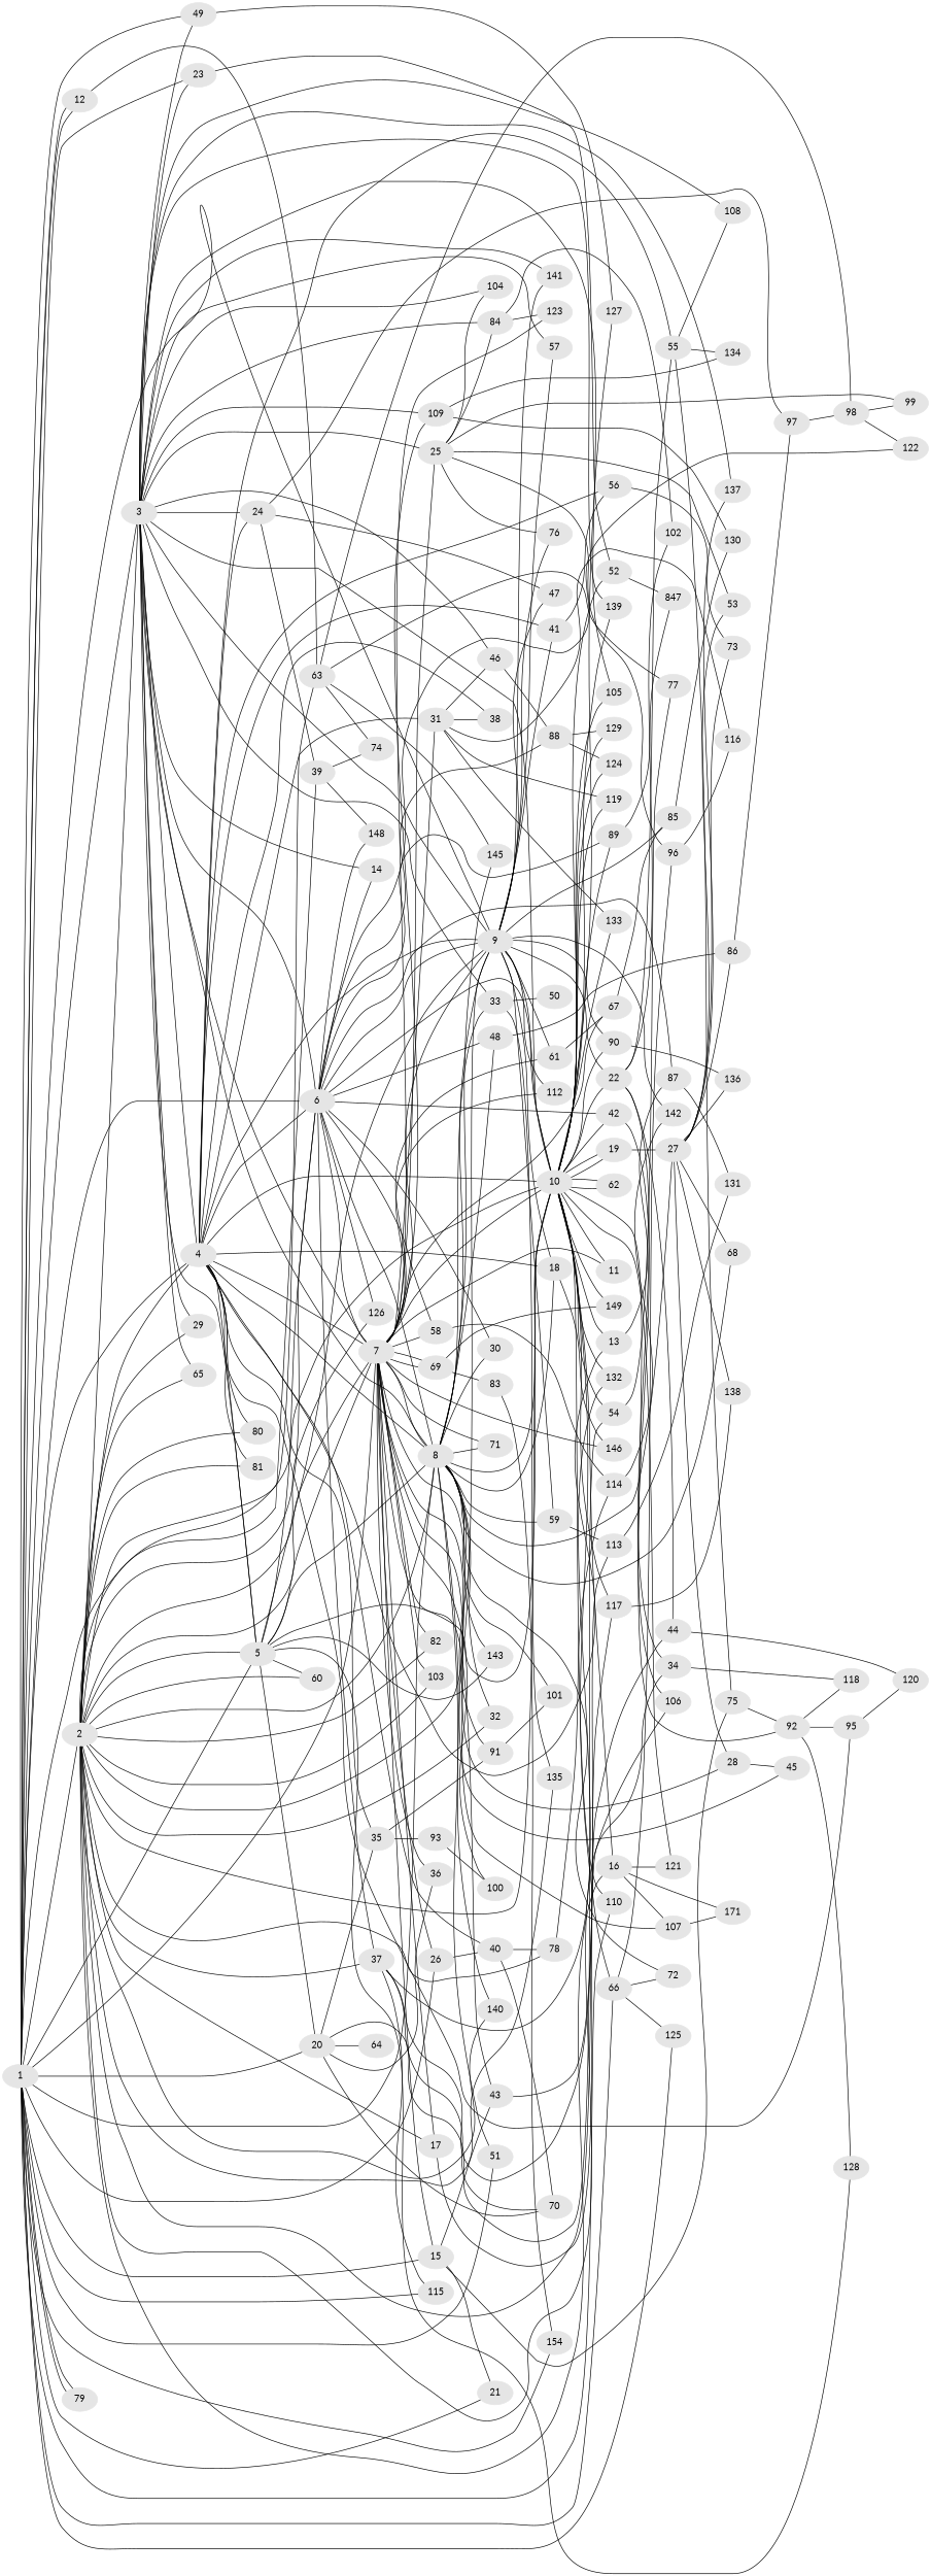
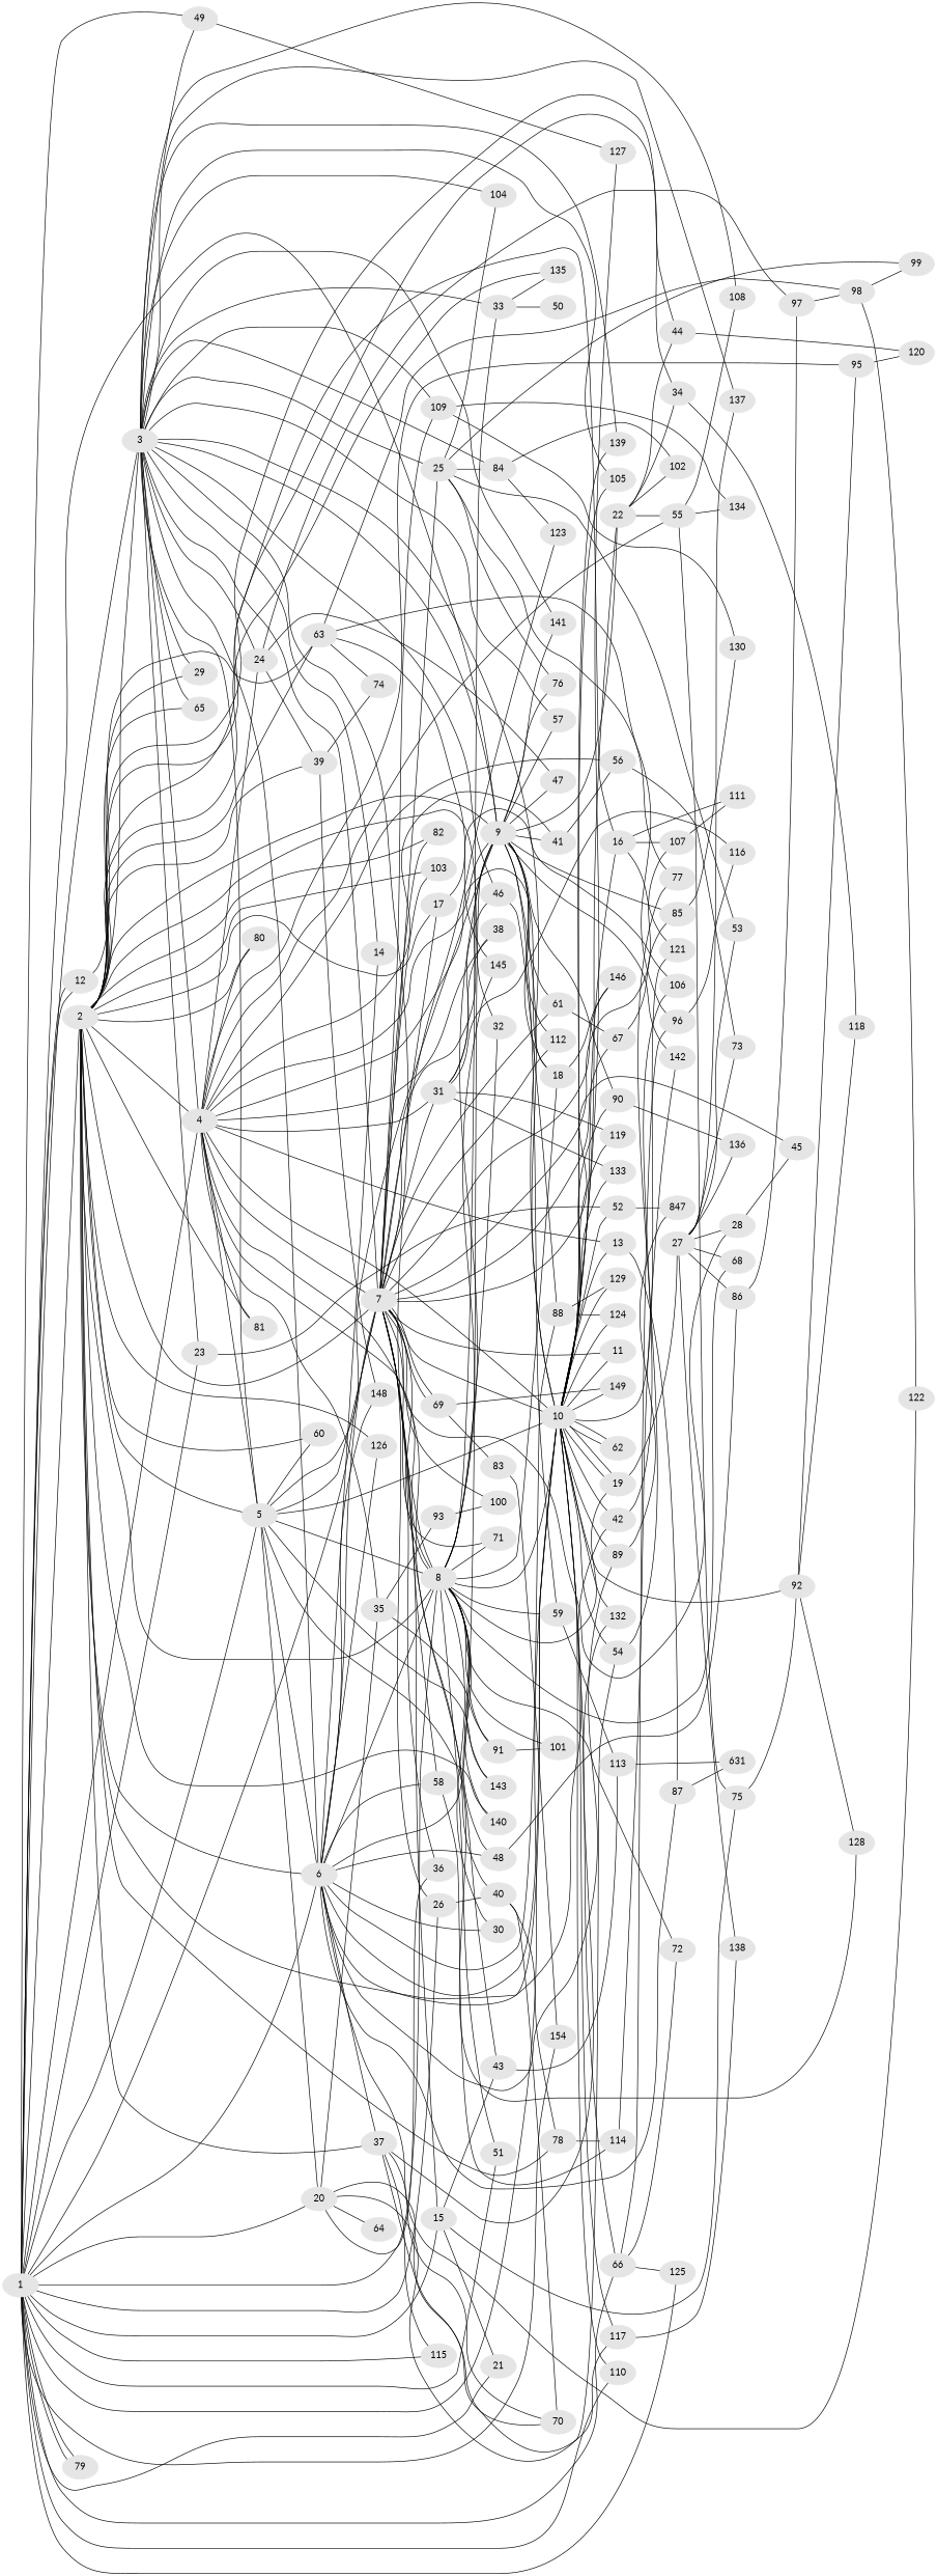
  graph {
    fontname=Lato
    rankdir=LR
    node [color=gray90 fontname=Lato style=filled]
    edge [fontname=Lato]
    1
    2
    3
    4
    5
    6
    7
    8
    9
    10
    12
    15
    20
    21
    23
    26
    49
    51
    66
    79
    110
    115
    125
    n24 [label=154]
    16
    17
    29
    32
    34
    37
    39
    44
    60
    63
    65
    78
    80
    81
    82
    103
    126
    135
    140
    14
    24
    25
    33
    46
    57
    84
    104
    105
    108
    109
    137
    139
    141
    13
    31
    35
    38
    40
    41
    55
    56
    95
    18
    128
    143
    30
    42
    48
    58
    87
    88
    89
    122
    148
    11
    28
    36
    43
    45
    61
    67
    69
    71
    100
    107
    112
    123
    146
    27
    59
    68
    72
    91
    101
    145
    22
    47
    76
    85
    90
    142
    52
    19
    54
    62
    92
    117
    119
    121
    124
    127
    129
    132
    133
    149
    75
    64
    70
    96
-   111 [label=171]
+   111
    106
    118
    74
    120
    n129 [label=847]
    77
    98
    114
    97
    53
    99
    50
    102
    134
    130
    116
    93
    73
    83
    86
-   131
+   131 [label=631]
    113
    136
    138
    1 -- 2
    1 -- 3
    1 -- 4
    1 -- 5
    1 -- 6
    1 -- 7
    1 -- 8
    1 -- 9
    1 -- 10
    1 -- 12
    1 -- 12
    1 -- 15
    1 -- 20
    1 -- 21
    1 -- 23
    1 -- 26
    1 -- 49
    1 -- 51
    1 -- 66
    1 -- 79
    1 -- 79
    1 -- 110
    1 -- 115
    1 -- 125
    1 -- n24
    2 -- 3
    2 -- 4
    2 -- 5
    2 -- 6
    2 -- 7
    2 -- 8
    2 -- 9
    2 -- 10
    2 -- 16
    2 -- 17
    2 -- 29
    2 -- 32
    2 -- 34
    2 -- 37
    2 -- 39
    2 -- 44
    2 -- 60
    2 -- 63
    2 -- 65
    2 -- 78
    2 -- 80
    2 -- 81
    2 -- 82
    2 -- 103
    2 -- 126
    2 -- 135
    2 -- 140
    3 -- 4
    3 -- 5
    3 -- 6
    3 -- 7
    3 -- 8
    3 -- 9
    3 -- 10
    3 -- 23
    3 -- 49
    3 -- 29
    3 -- 65
    3 -- 14
    3 -- 24
    3 -- 25
    3 -- 33
    3 -- 46
    3 -- 57
    3 -- 84
    3 -- 104
    3 -- 105
    3 -- 108
    3 -- 109
    3 -- 137
    3 -- 139
    3 -- 141
    4 -- 5
-   4 -- 6
    4 -- 7
    4 -- 8
    4 -- 9
    4 -- 10
    4 -- 80
    4 -- 81
    4 -- 24
    4 -- 13
    4 -- 31
    4 -- 35
    4 -- 38
    4 -- 40
    4 -- 41
    4 -- 55
    4 -- 56
    4 -- 95
    4 -- 18
    5 -- 6
    5 -- 7
    5 -- 8
    5 -- 9
    5 -- 10
    5 -- 20
    5 -- 60
    5 -- 128
    5 -- 143
    6 -- 7
    6 -- 8
    6 -- 9
    6 -- 10
    6 -- 37
    6 -- 126
    6 -- 14
    6 -- 30
    6 -- 42
    6 -- 48
    6 -- 58
    6 -- 87
    6 -- 88
    6 -- 89
    6 -- 122
    6 -- 148
    7 -- 8
    7 -- 9
    7 -- 10
    7 -- 15
    7 -- 26
    7 -- 17
    7 -- 82
    7 -- 103
    7 -- 25
    7 -- 109
    7 -- 31
    7 -- 58
    7 -- 11
    7 -- 28
    7 -- 36
    7 -- 43
    7 -- 45
    7 -- 61
    7 -- 67
    7 -- 69
    7 -- 69
    7 -- 71
    7 -- 100
    7 -- 107
    7 -- 112
    7 -- 123
    7 -- 146
    8 -- 9
    8 -- 10
    8 -- 51
    8 -- 32
    8 -- 140
    8 -- 33
    8 -- 18
    8 -- 143
    8 -- 30
    8 -- 48
    8 -- 71
-   8 -- 27
+   8 -- 19
    8 -- 59
    8 -- 68
    8 -- 72
    8 -- 91
    8 -- 101
    8 -- 145
    9 -- 10
    9 -- 57
    9 -- 141
    9 -- 41
    9 -- 18
    9 -- 61
    9 -- 112
    9 -- 59
    9 -- 22
    9 -- 47
    9 -- 76
    9 -- 85
    9 -- 90
    9 -- 142
    10 -- 66
    10 -- 110
    10 -- 16
    10 -- 105
    10 -- 139
    10 -- 13
    10 -- 42
    10 -- 89
    10 -- 11
    10 -- 22
    10 -- 90
    10 -- 52
    10 -- 19
    10 -- 19
    10 -- 54
    10 -- 62
    10 -- 62
    10 -- 92
    10 -- 117
    10 -- 119
    10 -- 121
    10 -- 124
    10 -- 127
    10 -- 129
    10 -- 132
    10 -- 133
    10 -- 149
    12 -- 63
    15 -- 21
    15 -- 43
    15 -- 75
    20 -- 35
    20 -- 36
    20 -- 54
    20 -- 64
    20 -- 70
    23 -- 52
    26 -- 40
    49 -- 127
    66 -- 125
    66 -- 72
    66 -- 96
    16 -- 107
    16 -- 121
    16 -- 111
    17 -- 106
    34 -- 118
    37 -- 115
    37 -- 117
    37 -- 132
    37 -- 70
    39 -- 148
    39 -- 74
    44 -- 120
    63 -- 145
    63 -- 74
    63 -- 77
    63 -- 98
    78 -- 114
    24 -- 39
    24 -- 47
    24 -- 97
    25 -- 84
    25 -- 104
    25 -- 76
    25 -- 96
    25 -- 53
    25 -- 99
    33 -- 135
    33 -- 50
    46 -- 88
    84 -- 123
    84 -- 102
    109 -- 134
    109 -- 130
    13 -- 87
    31 -- 46
    31 -- 38
    31 -- 119
    31 -- 133
    31 -- 116
    35 -- 91
    35 -- 93
    40 -- 78
    40 -- 70
    41 -- 56
    55 -- 108
    55 -- 75
    55 -- 134
    56 -- 73
    95 -- 120
    18 -- 146
    42 -- 106
    48 -- 86
    58 -- 114
    87 -- 131
    88 -- 124
    88 -- 129
    89 -- n129
    28 -- 45
    43 -- 113
    61 -- 67
    67 -- 85
    69 -- 149
    69 -- 83
    107 -- 111
    27 -- 137
    27 -- 28
    27 -- 68
    27 -- 53
    27 -- 73
    27 -- 86
    27 -- 136
    27 -- 138
    59 -- 113
    91 -- 101
    22 -- 34
    22 -- 44
    22 -- 55
    22 -- 102
    85 -- 130
    90 -- 136
    52 -- n129
    19 -- 27
    54 -- 77
    92 -- 95
    92 -- 128
    92 -- 118
    117 -- 138
    75 -- 92
    96 -- 116
    98 -- 122
    98 -- 99
    114 -- 142
    97 -- 98
    93 -- 100
    83 -- n24
    86 -- 97
    113 -- 131
  }
